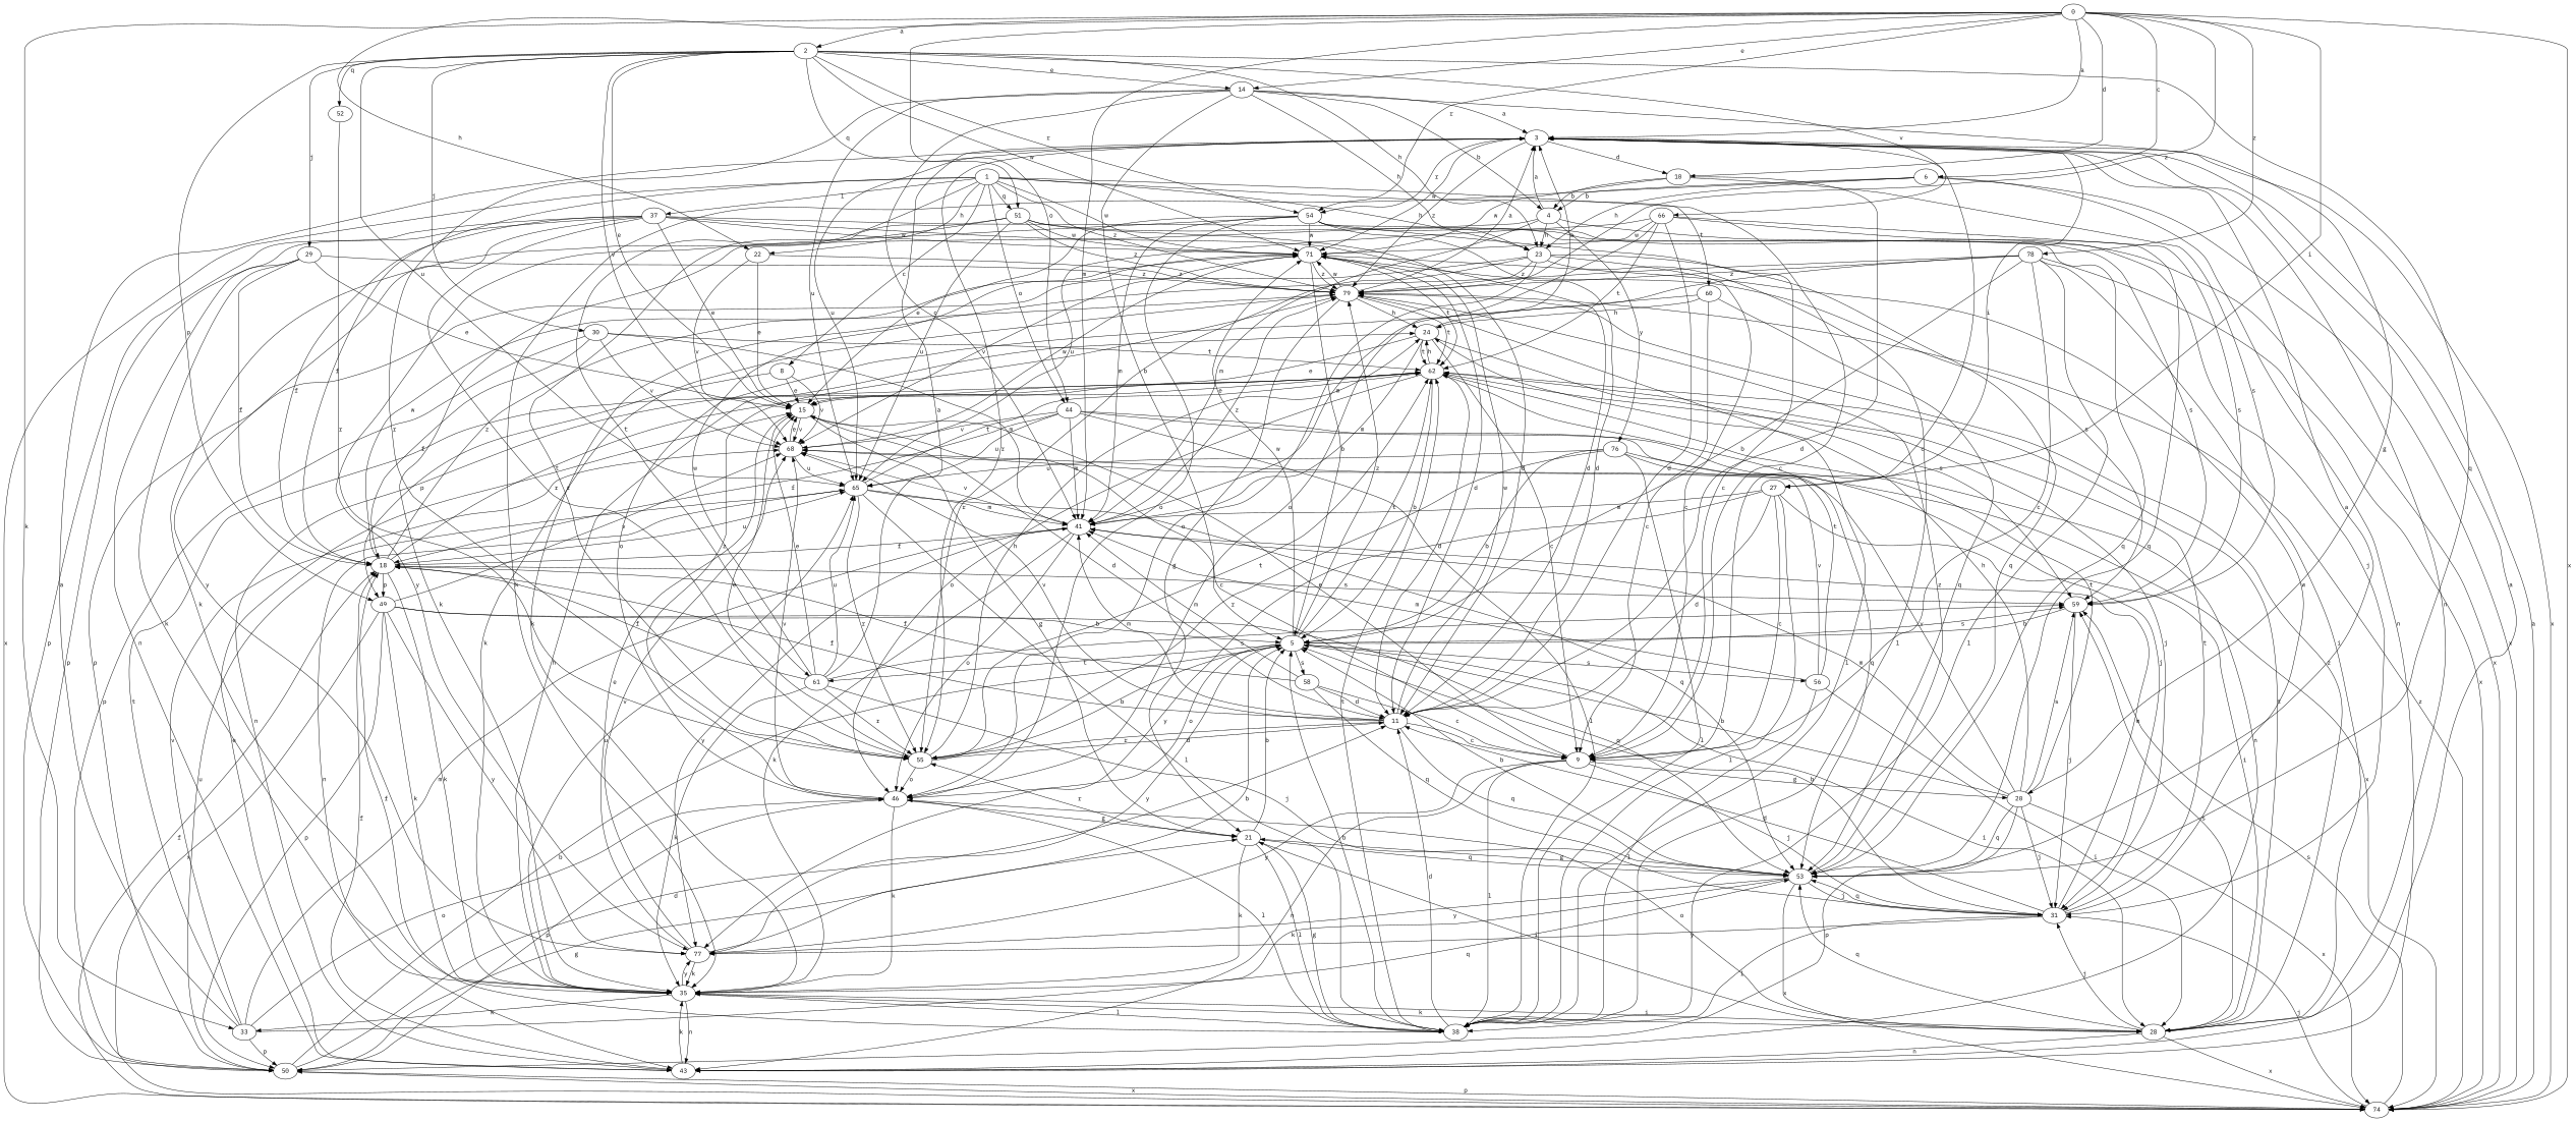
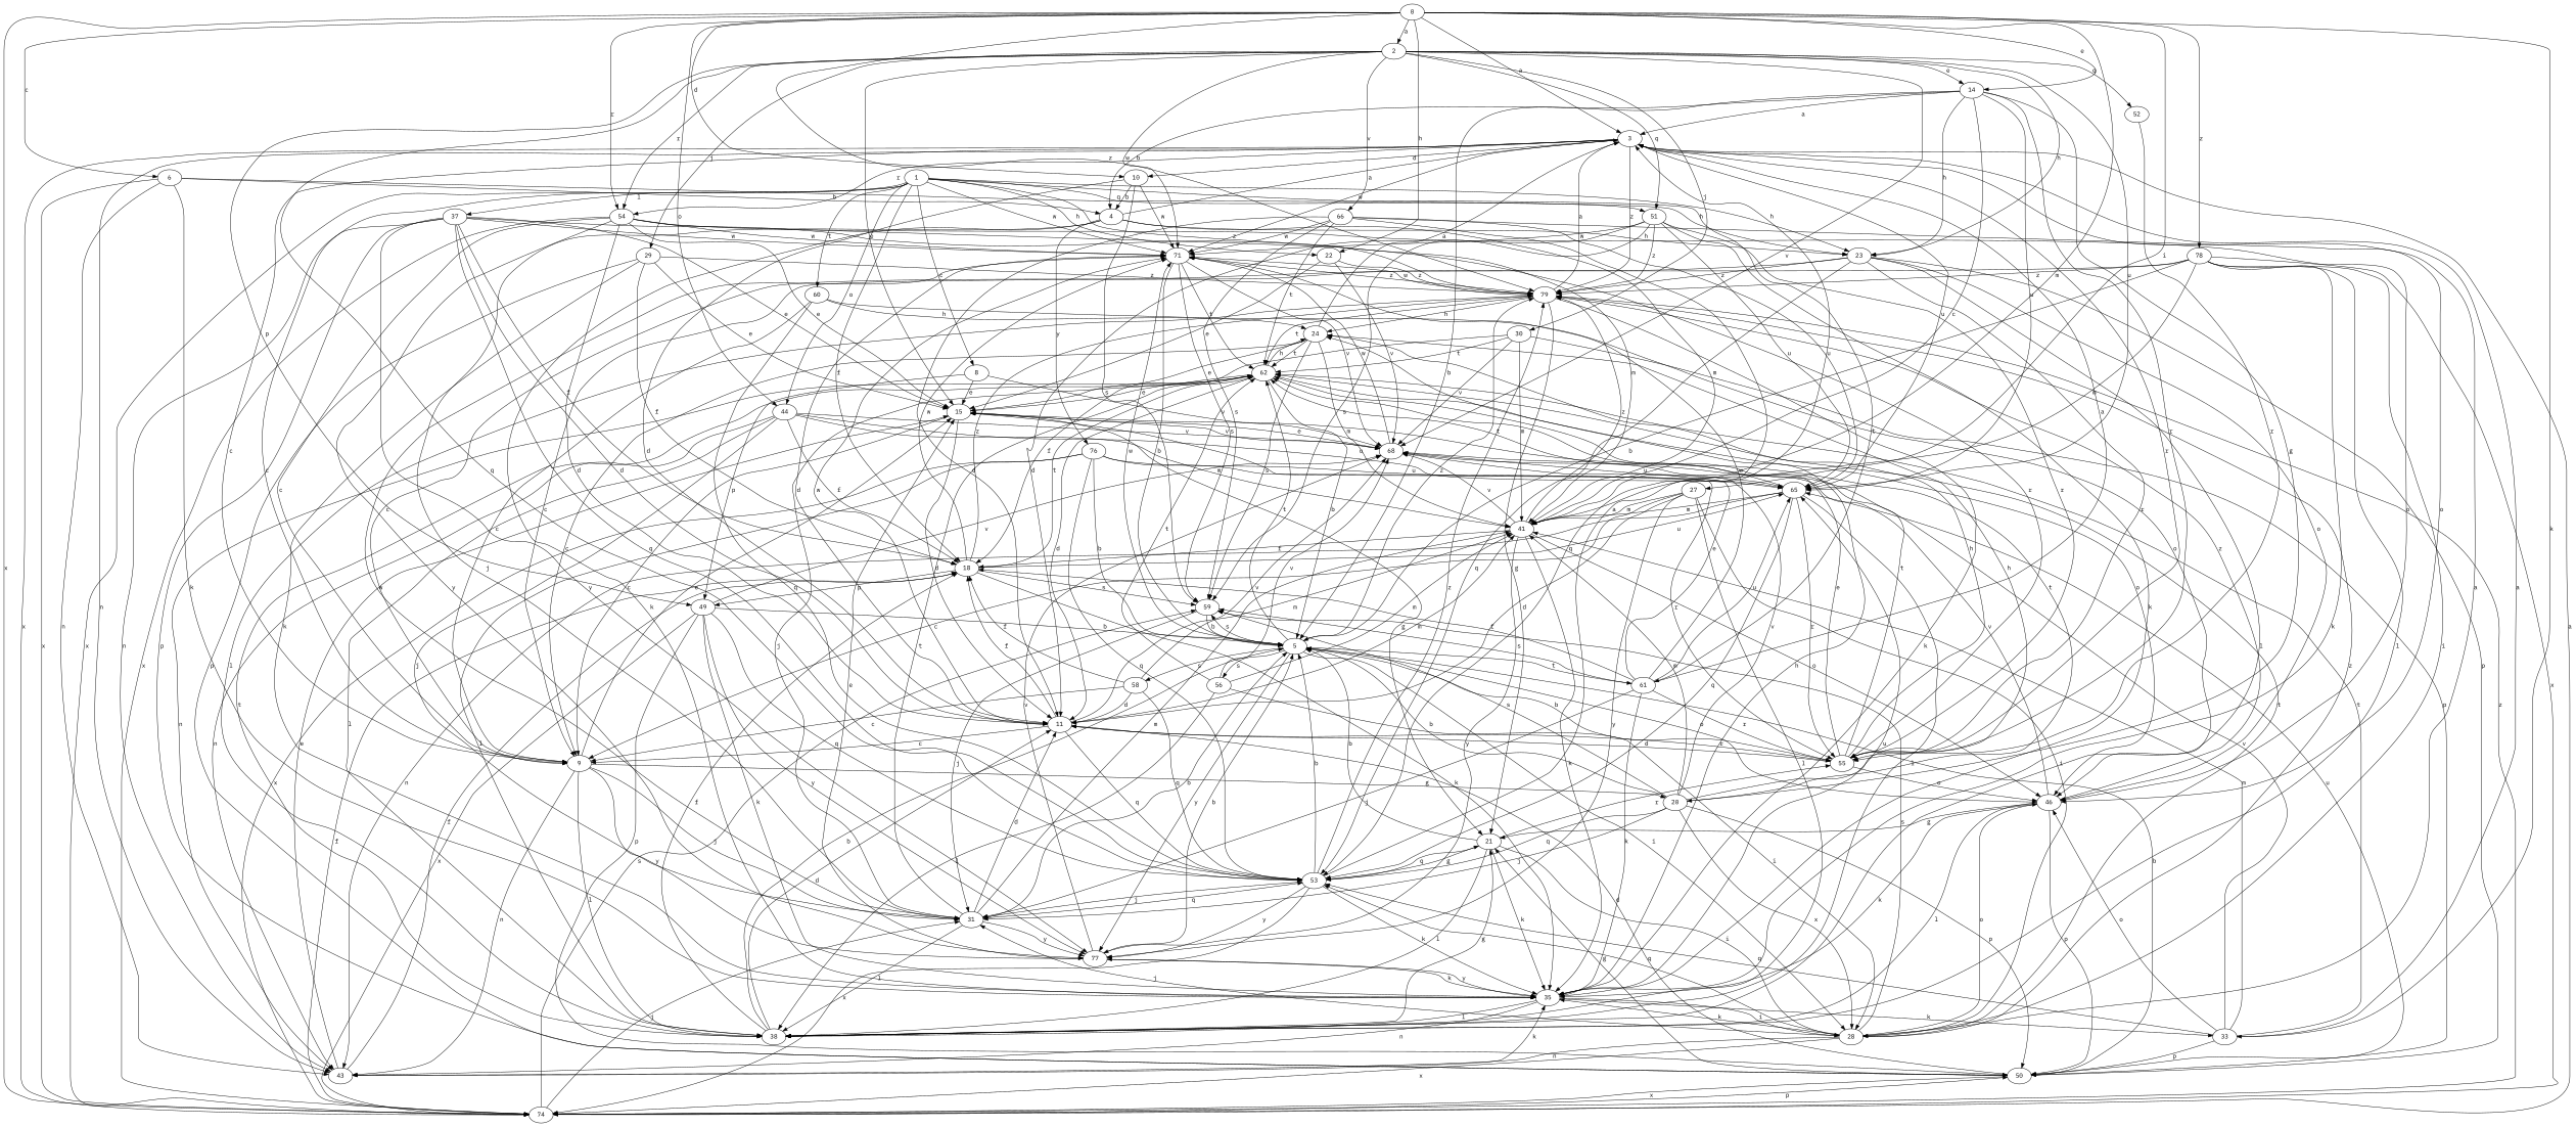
  strict digraph {
    fontname="IBM Plex Mono"
    node [fontname="IBM Plex Mono"]
    edge [fontname="IBM Plex Mono"]
    0
    2
    3
    6
    10
    14
    22
    27
    33
    41
    44
    54
    74
    78
    79
    23
    51
    71
    15
    29
    30
    49
    52
    53
    65
    66
    68
    9
    43
    55
    4
    35
    59
    11
    5
    20
    28
    77
    38
    46
    62
    50
    18
    31
    21
    24
    1
    8
    37
    60
    61
    76
    56
    58
    0 -> 2 [label=a]
    0 -> 3 [label=a]
    0 -> 6 [label=c]
    0 -> 10 [label=d]
    0 -> 14 [label=e]
    0 -> 22 [label=h]
    0 -> 27 [label=i]
    0 -> 33 [label=k]
    0 -> 41 [label=m]
    0 -> 44 [label=o]
    0 -> 54 [label=r]
    0 -> 74 [label=x]
    0 -> 78 [label=z]
    0 -> 79 [label=z]
    2 -> 14 [label=e]
    2 -> 54 [label=r]
    2 -> 23 [label=h]
    2 -> 51 [label=q]
    2 -> 71 [label=w]
    2 -> 15 [label=e]
    2 -> 29 [label=j]
    2 -> 30 [label=j]
    2 -> 49 [label=p]
    2 -> 52 [label=q]
    2 -> 53 [label=q]
    2 -> 65 [label=u]
    2 -> 66 [label=v]
    2 -> 68 [label=v]
    3 -> 10 [label=d]
-   3 -> 27 [label=i]
    3 -> 54 [label=r]
    3 -> 74 [label=x]
    3 -> 79 [label=z]
    3 -> 71 [label=w]
    3 -> 65 [label=u]
    3 -> 9 [label=c]
    3 -> 43 [label=n]
    3 -> 55 [label=r]
    6 -> 74 [label=x]
    6 -> 23 [label=h]
    6 -> 43 [label=n]
    6 -> 4 [label=b]
    6 -> 35 [label=k]
    10 -> 71 [label=w]
    10 -> 4 [label=b]
    10 -> 59 [label=s]
    10 -> 11 [label=d]
    14 -> 3 [label=a]
    14 -> 41 [label=c]
    14 -> 23 [label=h]
    14 -> 65 [label=u]
    14 -> 55 [label=r]
    14 -> 4 [label=b]
    14 -> 5 [label=b]
    14 -> 20 [label=g]
    22 -> 79 [label=z]
    22 -> 15 [label=e]
    22 -> 68 [label=v]
    27 -> 41 [label=m]
    27 -> 9 [label=c]
    27 -> 11 [label=d]
    27 -> 28 [label=i]
    27 -> 77 [label=y]
    27 -> 38 [label=l]
    33 -> 3 [label=a]
    33 -> 41 [label=m]
    33 -> 53 [label=q]
    33 -> 68 [label=v]
    33 -> 46 [label=o]
    33 -> 62 [label=t]
    33 -> 50 [label=p]
    41 -> 79 [label=z]
    41 -> 68 [label=v]
    41 -> 35 [label=k]
    41 -> 77 [label=y]
    41 -> 46 [label=o]
    41 -> 18 [label=f]
    44 -> 41 [label=m]
    44 -> 65 [label=u]
    44 -> 68 [label=v]
    44 -> 43 [label=n]
    44 -> 38 [label=l]
    44 -> 18 [label=f]
    44 -> 31 [label=j]
    54 -> 41 [label=m]
    54 -> 74 [label=x]
    54 -> 71 [label=w]
    54 -> 15 [label=e]
    54 -> 9 [label=c]
    54 -> 11 [label=d]
    54 -> 77 [label=y]
    54 -> 46 [label=o]
    74 -> 3 [label=a]
    74 -> 79 [label=z]
    74 -> 59 [label=s]
    74 -> 50 [label=p]
    74 -> 18 [label=f]
    74 -> 31 [label=j]
    78 -> 41 [label=m]
    78 -> 74 [label=x]
    78 -> 79 [label=z]
    78 -> 9 [label=c]
    78 -> 35 [label=k]
    78 -> 5 [label=b]
    78 -> 28 [label=i]
    78 -> 38 [label=l]
    79 -> 3 [label=a]
    79 -> 71 [label=w]
    79 -> 35 [label=k]
    79 -> 38 [label=l]
    79 -> 62 [label=t]
    79 -> 21 [label=g]
    79 -> 24 [label=h]
    23 -> 79 [label=z]
    23 -> 53 [label=q]
    23 -> 9 [label=c]
    23 -> 55 [label=r]
    23 -> 38 [label=l]
    23 -> 46 [label=o]
    23 -> 50 [label=p]
    51 -> 79 [label=z]
    51 -> 71 [label=w]
    51 -> 65 [label=u]
    51 -> 55 [label=r]
    51 -> 35 [label=k]
    51 -> 59 [label=s]
    51 -> 11 [label=d]
    71 -> 79 [label=z]
    71 -> 68 [label=v]
    71 -> 59 [label=s]
    71 -> 11 [label=d]
    71 -> 5 [label=b]
    71 -> 62 [label=t]
    15 -> 68 [label=v]
    15 -> 9 [label=c]
    15 -> 11 [label=d]
    15 -> 21 [label=g]
    29 -> 79 [label=z]
    29 -> 15 [label=e]
    29 -> 35 [label=k]
    29 -> 50 [label=p]
    29 -> 18 [label=f]
    30 -> 41 [label=m]
    30 -> 68 [label=v]
    30 -> 62 [label=t]
    30 -> 50 [label=p]
    30 -> 18 [label=f]
    49 -> 74 [label=x]
    49 -> 53 [label=q]
    49 -> 68 [label=v]
    49 -> 35 [label=k]
    49 -> 5 [label=b]
    49 -> 77 [label=y]
    49 -> 50 [label=p]
    52 -> 55 [label=r]
    53 -> 3 [label=a]
    53 -> 74 [label=x]
    53 -> 79 [label=z]
    53 -> 35 [label=k]
    53 -> 5 [label=b]
    53 -> 77 [label=y]
    53 -> 31 [label=j]
    53 -> 21 [label=g]
    65 -> 41 [label=m]
    65 -> 53 [label=q]
    65 -> 43 [label=n]
    65 -> 55 [label=r]
    65 -> 38 [label=l]
    65 -> 62 [label=t]
    66 -> 71 [label=w]
    66 -> 53 [label=q]
    66 -> 65 [label=u]
    66 -> 59 [label=s]
    66 -> 11 [label=d]
    66 -> 46 [label=o]
    66 -> 62 [label=t]
    68 -> 71 [label=w]
    68 -> 15 [label=e]
    68 -> 65 [label=u]
    9 -> 15 [label=e]
    9 -> 43 [label=n]
    9 -> 20 [label=g]
    9 -> 77 [label=y]
    9 -> 38 [label=l]
    9 -> 31 [label=j]
    43 -> 15 [label=e]
    43 -> 35 [label=k]
    43 -> 18 [label=f]
    55 -> 15 [label=e]
    55 -> 11 [label=d]
    55 -> 5 [label=b]
    55 -> 46 [label=o]
    55 -> 62 [label=t]
    55 -> 24 [label=h]
    4 -> 3 [label=a]
    4 -> 41 [label=m]
    4 -> 23 [label=h]
    4 -> 35 [label=k]
    4 -> 31 [label=j]
    4 -> 76 [label=y]
    35 -> 33 [label=k]
    35 -> 65 [label=u]
    35 -> 43 [label=n]
    35 -> 28 [label=i]
    35 -> 77 [label=y]
    35 -> 38 [label=l]
    35 -> 24 [label=h]
    59 -> 5 [label=b]
    59 -> 31 [label=j]
    11 -> 41 [label=m]
    11 -> 71 [label=w]
    11 -> 53 [label=q]
    11 -> 68 [label=v]
    11 -> 9 [label=c]
    11 -> 55 [label=r]
    11 -> 18 [label=f]
    5 -> 79 [label=z]
    5 -> 71 [label=w]
    5 -> 59 [label=s]
    5 -> 28 [label=i]
    5 -> 77 [label=y]
    5 -> 46 [label=o]
    5 -> 62 [label=t]
    5 -> 61 [label=t]
    5 -> 56 [label=s]
    5 -> 58 [label=s]
    20 -> 41 [label=m]
-   20 -> 74 [label=x]
+   20 -> 28 [label=x]
    20 -> 53 [label=q]
    20 -> 68 [label=v]
    20 -> 59 [label=s]
    20 -> 5 [label=b]
    20 -> 62 [label=t]
    20 -> 50 [label=p]
    20 -> 31 [label=j]
    20 -> 24 [label=h]
    28 -> 3 [label=a]
    28 -> 74 [label=x]
    28 -> 79 [label=z]
    28 -> 53 [label=q]
    28 -> 43 [label=n]
    28 -> 35 [label=k]
    28 -> 59 [label=s]
    28 -> 46 [label=o]
    28 -> 62 [label=t]
    28 -> 31 [label=j]
    77 -> 15 [label=e]
    77 -> 68 [label=v]
    77 -> 35 [label=k]
    77 -> 5 [label=b]
    38 -> 11 [label=d]
    38 -> 5 [label=b]
    38 -> 62 [label=t]
    38 -> 18 [label=f]
    38 -> 21 [label=g]
    46 -> 79 [label=z]
    46 -> 68 [label=v]
    46 -> 35 [label=k]
    46 -> 38 [label=l]
    46 -> 50 [label=p]
    46 -> 21 [label=g]
    62 -> 15 [label=e]
    62 -> 43 [label=n]
    62 -> 11 [label=d]
    62 -> 5 [label=b]
    62 -> 46 [label=o]
    62 -> 31 [label=j]
    62 -> 24 [label=h]
    50 -> 74 [label=x]
    50 -> 65 [label=u]
    50 -> 11 [label=d]
    50 -> 5 [label=b]
    50 -> 21 [label=g]
    18 -> 79 [label=z]
    18 -> 71 [label=w]
    18 -> 49 [label=p]
    18 -> 65 [label=u]
    18 -> 35 [label=k]
    18 -> 59 [label=s]
    18 -> 62 [label=t]
    31 -> 41 [label=m]
    31 -> 71 [label=w]
    31 -> 53 [label=q]
    31 -> 11 [label=d]
    31 -> 5 [label=b]
    31 -> 77 [label=y]
    31 -> 38 [label=l]
    31 -> 62 [label=t]
    21 -> 53 [label=q]
    21 -> 55 [label=r]
    21 -> 35 [label=k]
    21 -> 5 [label=b]
    21 -> 28 [label=i]
    21 -> 38 [label=l]
    24 -> 3 [label=a]
    24 -> 41 [label=m]
    24 -> 15 [label=e]
    24 -> 9 [label=c]
    24 -> 59 [label=s]
    24 -> 62 [label=t]
    1 -> 22 [label=h]
    1 -> 44 [label=o]
    1 -> 74 [label=x]
    1 -> 79 [label=z]
    1 -> 23 [label=h]
    1 -> 51 [label=q]
    1 -> 71 [label=w]
    1 -> 9 [label=c]
    1 -> 18 [label=f]
    1 -> 8 [label=c]
    1 -> 37 [label=l]
    1 -> 60 [label=t]
    1 -> 61 [label=t]
    8 -> 15 [label=e]
    8 -> 49 [label=p]
    8 -> 68 [label=v]
    37 -> 71 [label=w]
    37 -> 15 [label=e]
    37 -> 53 [label=q]
    37 -> 43 [label=n]
    37 -> 55 [label=r]
    37 -> 11 [label=d]
    37 -> 77 [label=y]
    37 -> 50 [label=p]
    37 -> 18 [label=f]
    60 -> 53 [label=q]
    60 -> 9 [label=c]
    60 -> 46 [label=o]
    60 -> 24 [label=h]
    61 -> 3 [label=a]
    61 -> 71 [label=w]
    61 -> 15 [label=e]
    61 -> 65 [label=u]
    61 -> 55 [label=r]
    61 -> 35 [label=k]
    61 -> 59 [label=s]
    61 -> 18 [label=f]
    61 -> 31 [label=j]
    76 -> 74 [label=x]
    76 -> 53 [label=q]
    76 -> 65 [label=u]
    76 -> 55 [label=r]
    76 -> 5 [label=b]
    76 -> 38 [label=l]
    56 -> 41 [label=m]
    56 -> 68 [label=v]
    56 -> 28 [label=i]
    56 -> 38 [label=l]
    56 -> 62 [label=t]
    58 -> 41 [label=m]
    58 -> 53 [label=q]
    58 -> 9 [label=c]
    58 -> 11 [label=d]
    58 -> 18 [label=f]
  }
